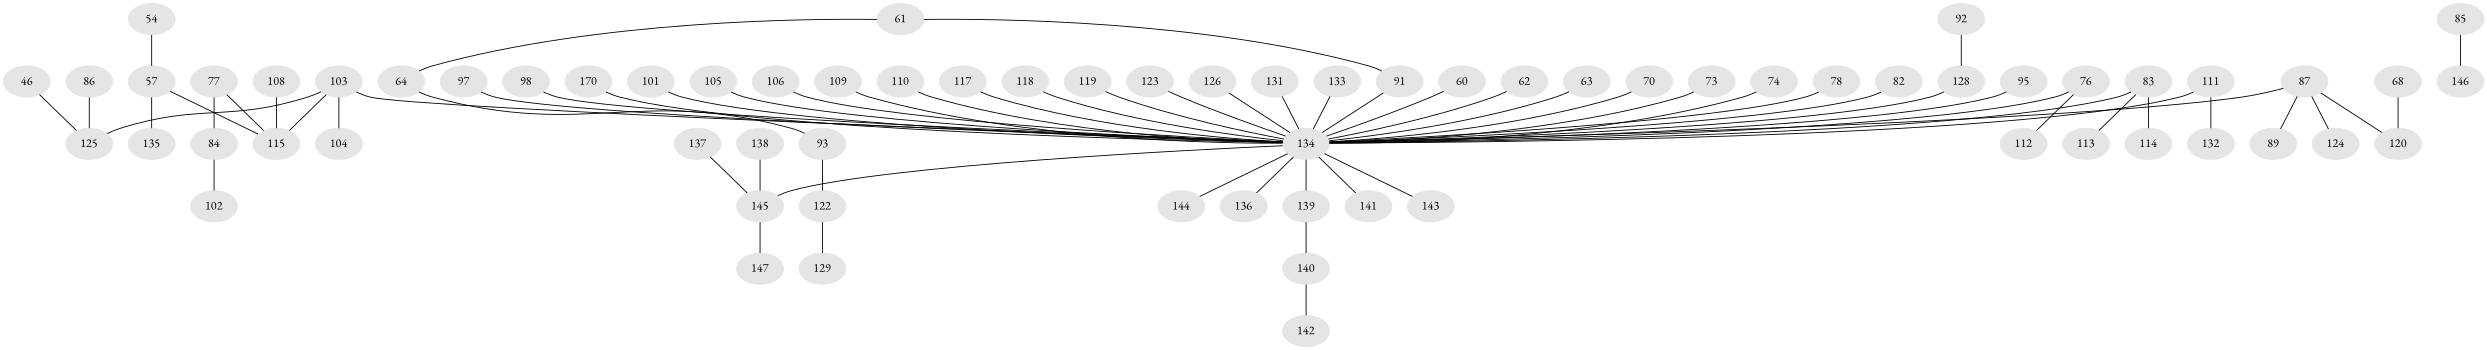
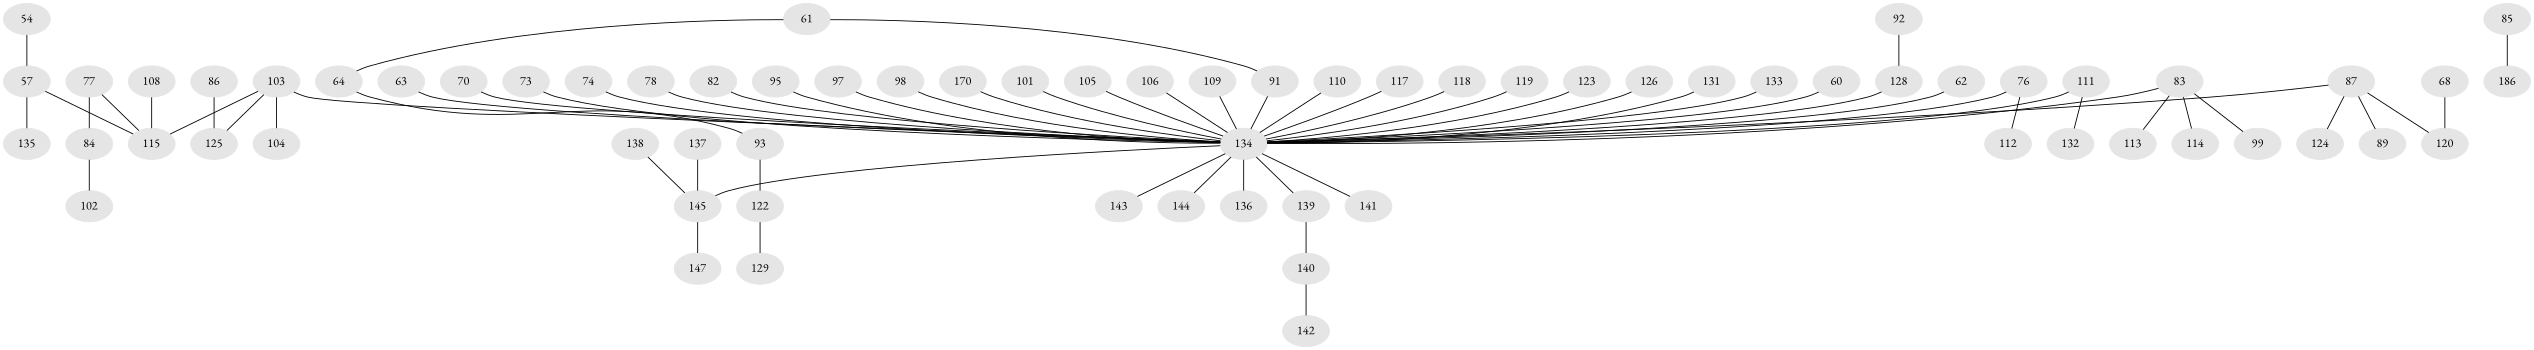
  graph {
    fontname="EB Garamond"
    node [color=gray90 fontname="EB Garamond" style=filled]
    edge [fontname="EB Garamond"]
    125 [super="+29+32+35"]
-   46
    57 [super="+33"]
    115 [super="+20"]
    135
    54
    134 [super="+6+81+79+27+14+38+30+39+19+48+58+72+66+69+96+59+94+121+45+47+52+55"]
    136
    139
    141
    143
    144
    145 [super="+130"]
    60
    61
    64
    91 [super="+25+71"]
    93
    62
    63
    122
    120 [super="+67"]
    68
    70
    73
    74
    76
    112
    77
    84
    102
    78
    82
    83 [super="+65+31"]
+   99
    113
    114
    85
-   146
+   146 [label=186]
    86
    87 [super="+10+18"]
    89
    124
    128 [super="+53"]
    92
    129
    95
    97
    98
    n50 [label=170]
    101
    103 [super="+56"]
    104
    105
    106
    108
    109
    110
    111
    132
    117
    118
    119
    123
    126
    131
    133
    140
    147
    137
    138
    142
-   46 -- 125
    57 -- 115
    57 -- 135
    54 -- 57
    134 -- 136
    134 -- 139
    134 -- 141
    134 -- 143
    134 -- 144
    134 -- 145
    139 -- 140
    145 -- 147
    60 -- 134
    61 -- 64
    61 -- 91
    64 -- 93
    91 -- 134
    93 -- 122
    62 -- 134
    63 -- 134
    122 -- 129
    68 -- 120
    70 -- 134
    73 -- 134
    74 -- 134
    76 -- 134
    76 -- 112
    77 -- 115
    77 -- 84
    84 -- 102
    78 -- 134
    82 -- 134
    83 -- 134
+   83 -- 99
    83 -- 113
    83 -- 114
    85 -- 146
    86 -- 125
    87 -- 134
    87 -- 120
    87 -- 89
    87 -- 124
    128 -- 134
    92 -- 128
    95 -- 134
    97 -- 134
    98 -- 134
    n50 -- 134
    101 -- 134
    103 -- 125
    103 -- 115
    103 -- 134
    103 -- 104
    105 -- 134
    106 -- 134
    108 -- 115
    109 -- 134
    110 -- 134
    111 -- 134
    111 -- 132
    117 -- 134
    118 -- 134
    119 -- 134
    123 -- 134
    126 -- 134
    131 -- 134
    133 -- 134
    140 -- 142
    137 -- 145
    138 -- 145
  }
